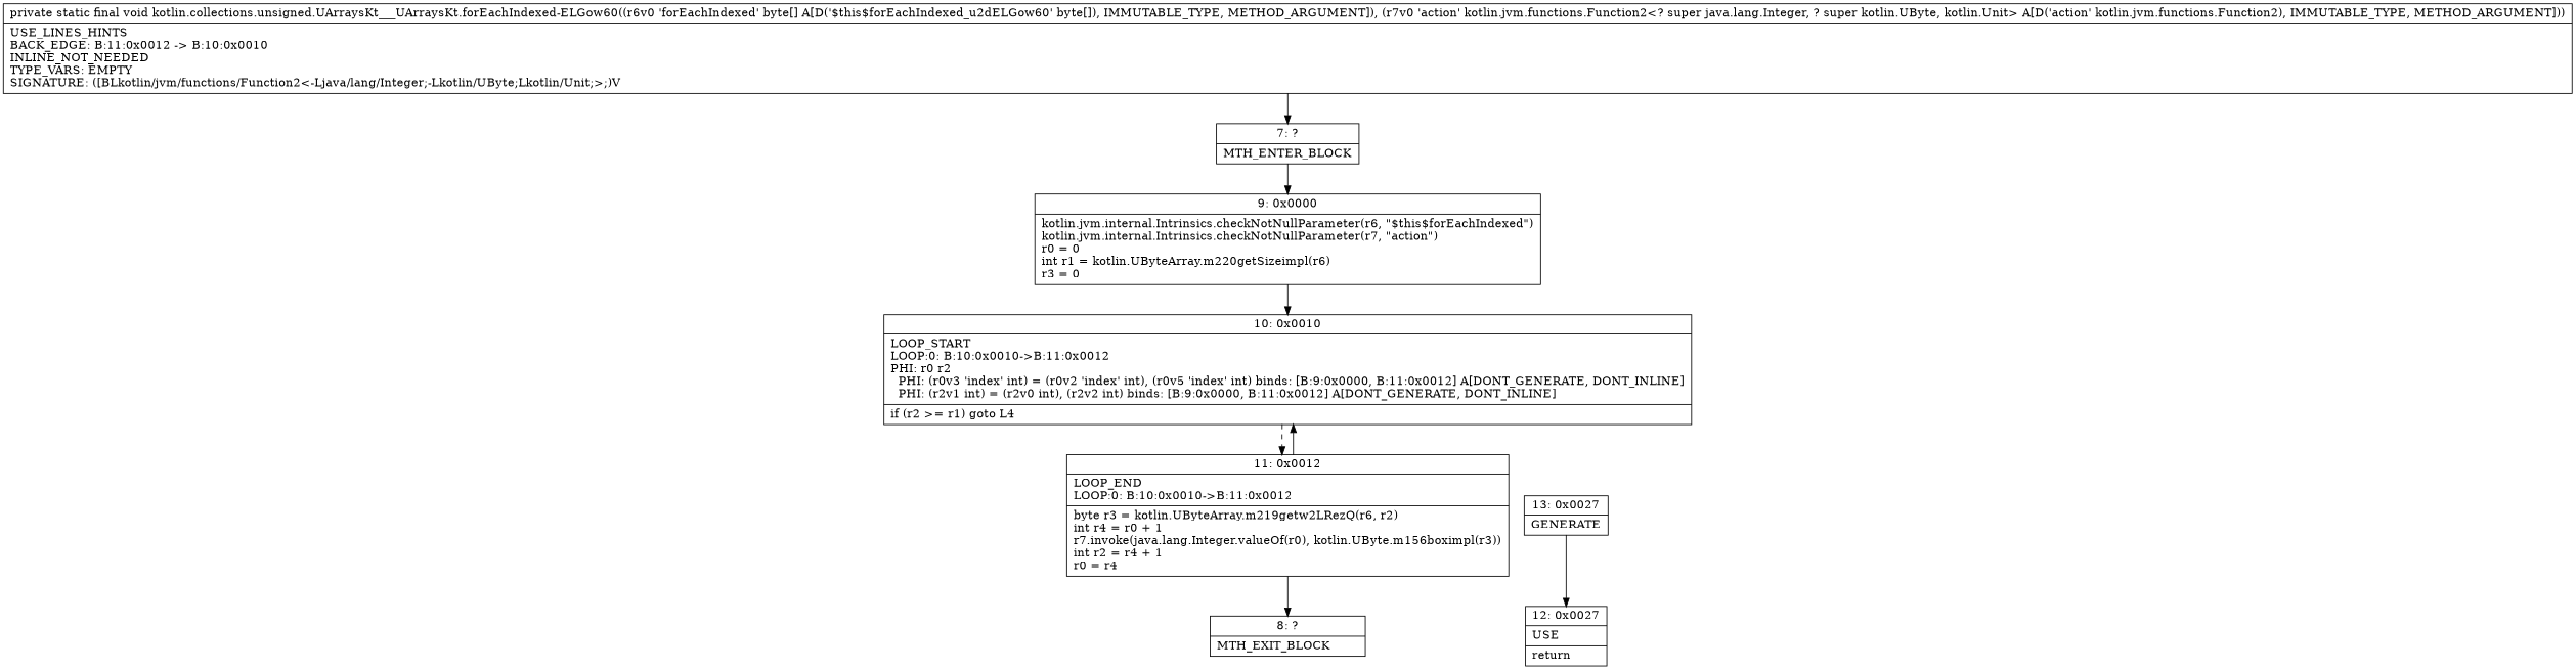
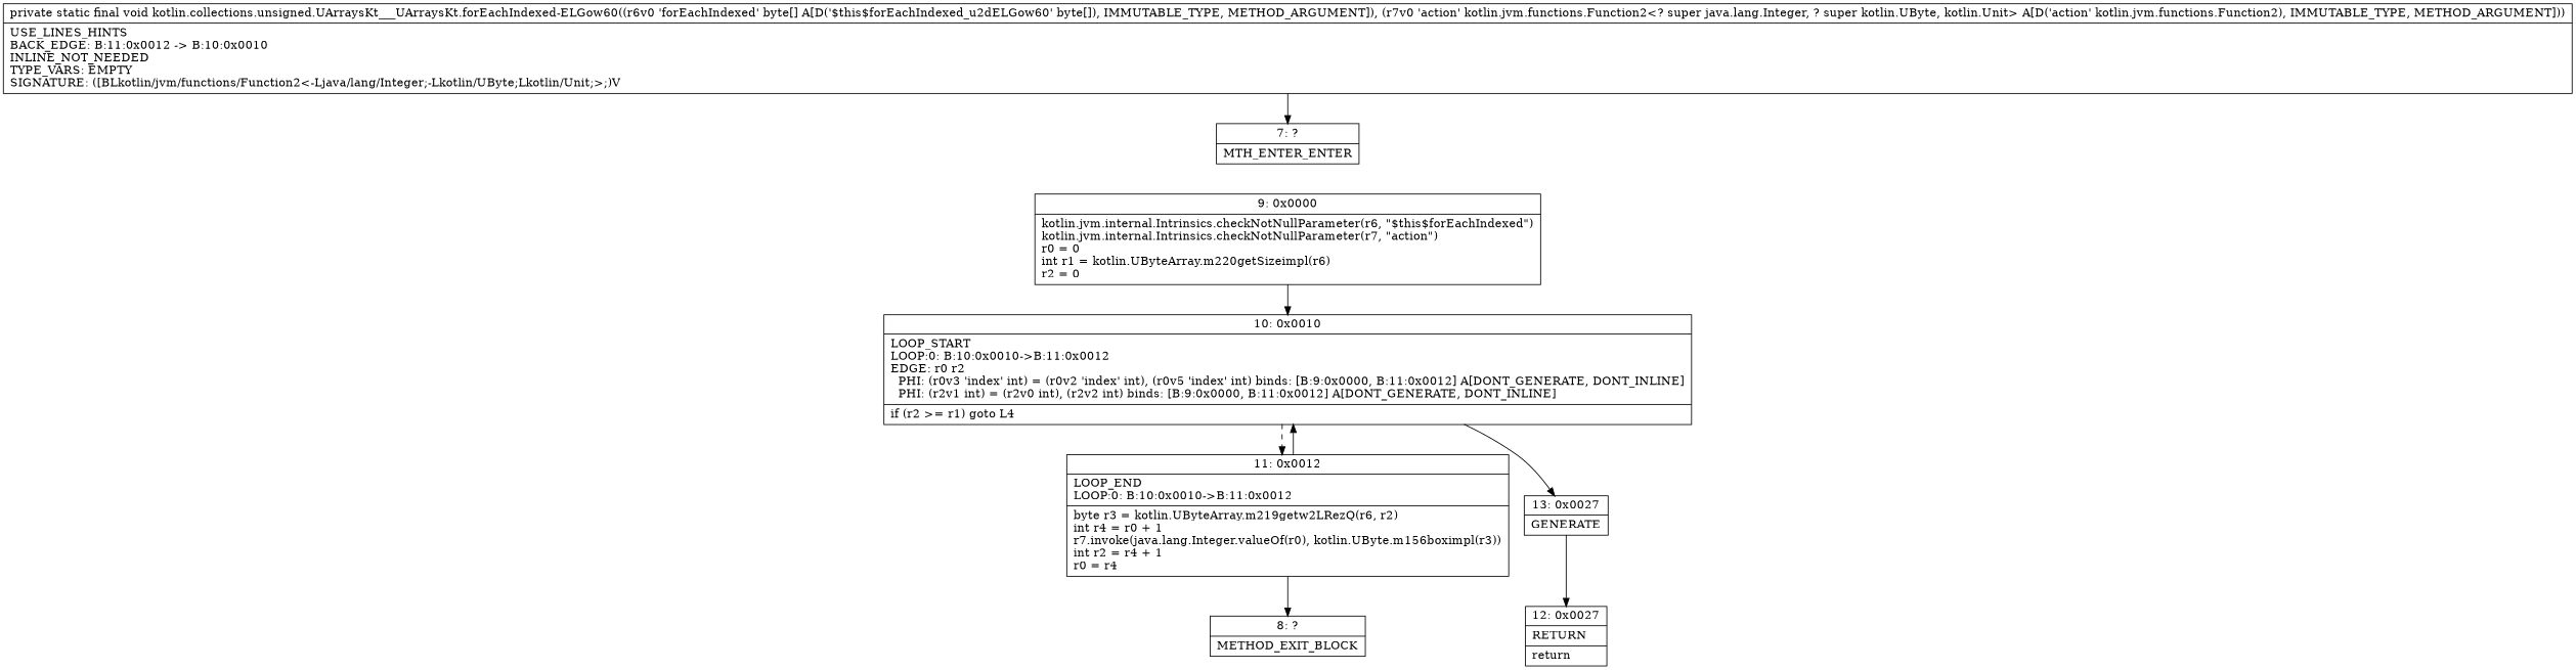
  digraph {
    node [shape=record]
-   n1 [label="{7\:\ ?|MTH_ENTER_BLOCK\l}"]
-   n2 [label="{9\:\ 0x0000|kotlin.jvm.internal.Intrinsics.checkNotNullParameter(r6, \"$this$forEachIndexed\")\lkotlin.jvm.internal.Intrinsics.checkNotNullParameter(r7, \"action\")\lr0 = 0\lint r1 = kotlin.UByteArray.m220getSizeimpl(r6)\lr3 = 0\l}"]
-   n3 [label="{10\:\ 0x0010|LOOP_START\lLOOP:0: B:10:0x0010\-\>B:11:0x0012\lPHI: r0 r2 \l  PHI: (r0v3 'index' int) = (r0v2 'index' int), (r0v5 'index' int) binds: [B:9:0x0000, B:11:0x0012] A[DONT_GENERATE, DONT_INLINE]\l  PHI: (r2v1 int) = (r2v0 int), (r2v2 int) binds: [B:9:0x0000, B:11:0x0012] A[DONT_GENERATE, DONT_INLINE]\l|if (r2 \>= r1) goto L4\l}"]
+   n1 [label="{7\:\ ?|MTH_ENTER_ENTER\l}"]
+   n2 [label="{9\:\ 0x0000|kotlin.jvm.internal.Intrinsics.checkNotNullParameter(r6, \"$this$forEachIndexed\")\lkotlin.jvm.internal.Intrinsics.checkNotNullParameter(r7, \"action\")\lr0 = 0\lint r1 = kotlin.UByteArray.m220getSizeimpl(r6)\lr2 = 0\l}"]
+   n3 [label="{10\:\ 0x0010|LOOP_START\lLOOP:0: B:10:0x0010\-\>B:11:0x0012\lEDGE: r0 r2 \l  PHI: (r0v3 'index' int) = (r0v2 'index' int), (r0v5 'index' int) binds: [B:9:0x0000, B:11:0x0012] A[DONT_GENERATE, DONT_INLINE]\l  PHI: (r2v1 int) = (r2v0 int), (r2v2 int) binds: [B:9:0x0000, B:11:0x0012] A[DONT_GENERATE, DONT_INLINE]\l|if (r2 \>= r1) goto L4\l}"]
    n4 [label="{11\:\ 0x0012|LOOP_END\lLOOP:0: B:10:0x0010\-\>B:11:0x0012\l|byte r3 = kotlin.UByteArray.m219getw2LRezQ(r6, r2)\lint r4 = r0 + 1\lr7.invoke(java.lang.Integer.valueOf(r0), kotlin.UByte.m156boximpl(r3))\lint r2 = r4 + 1\lr0 = r4\l}"]
    n5 [label="{13\:\ 0x0027|GENERATE\l}"]
-   n6 [label="{8\:\ ?|MTH_EXIT_BLOCK\l}"]
-   n7 [label="{12\:\ 0x0027|USE\l|return\l}"]
+   n6 [label="{8\:\ ?|METHOD_EXIT_BLOCK\l}"]
+   n7 [label="{12\:\ 0x0027|RETURN\l|return\l}"]
    n8 [label="{private static final void kotlin.collections.unsigned.UArraysKt___UArraysKt.forEachIndexed\-ELGow60((r6v0 'forEachIndexed' byte[] A[D('$this$forEachIndexed_u2dELGow60' byte[]), IMMUTABLE_TYPE, METHOD_ARGUMENT]), (r7v0 'action' kotlin.jvm.functions.Function2\<? super java.lang.Integer, ? super kotlin.UByte, kotlin.Unit\> A[D('action' kotlin.jvm.functions.Function2), IMMUTABLE_TYPE, METHOD_ARGUMENT]))  | USE_LINES_HINTS\lBACK_EDGE: B:11:0x0012 \-\> B:10:0x0010\lINLINE_NOT_NEEDED\lTYPE_VARS: EMPTY\lSIGNATURE: ([BLkotlin\/jvm\/functions\/Function2\<\-Ljava\/lang\/Integer;\-Lkotlin\/UByte;Lkotlin\/Unit;\>;)V\l}"]
-   n1 -> n2
    n2 -> n3
    n3 -> n4 [style=dashed]
+   n3 -> n5
    n4 -> n3
    n4 -> n6
    n5 -> n7
    n8 -> n1
  }
